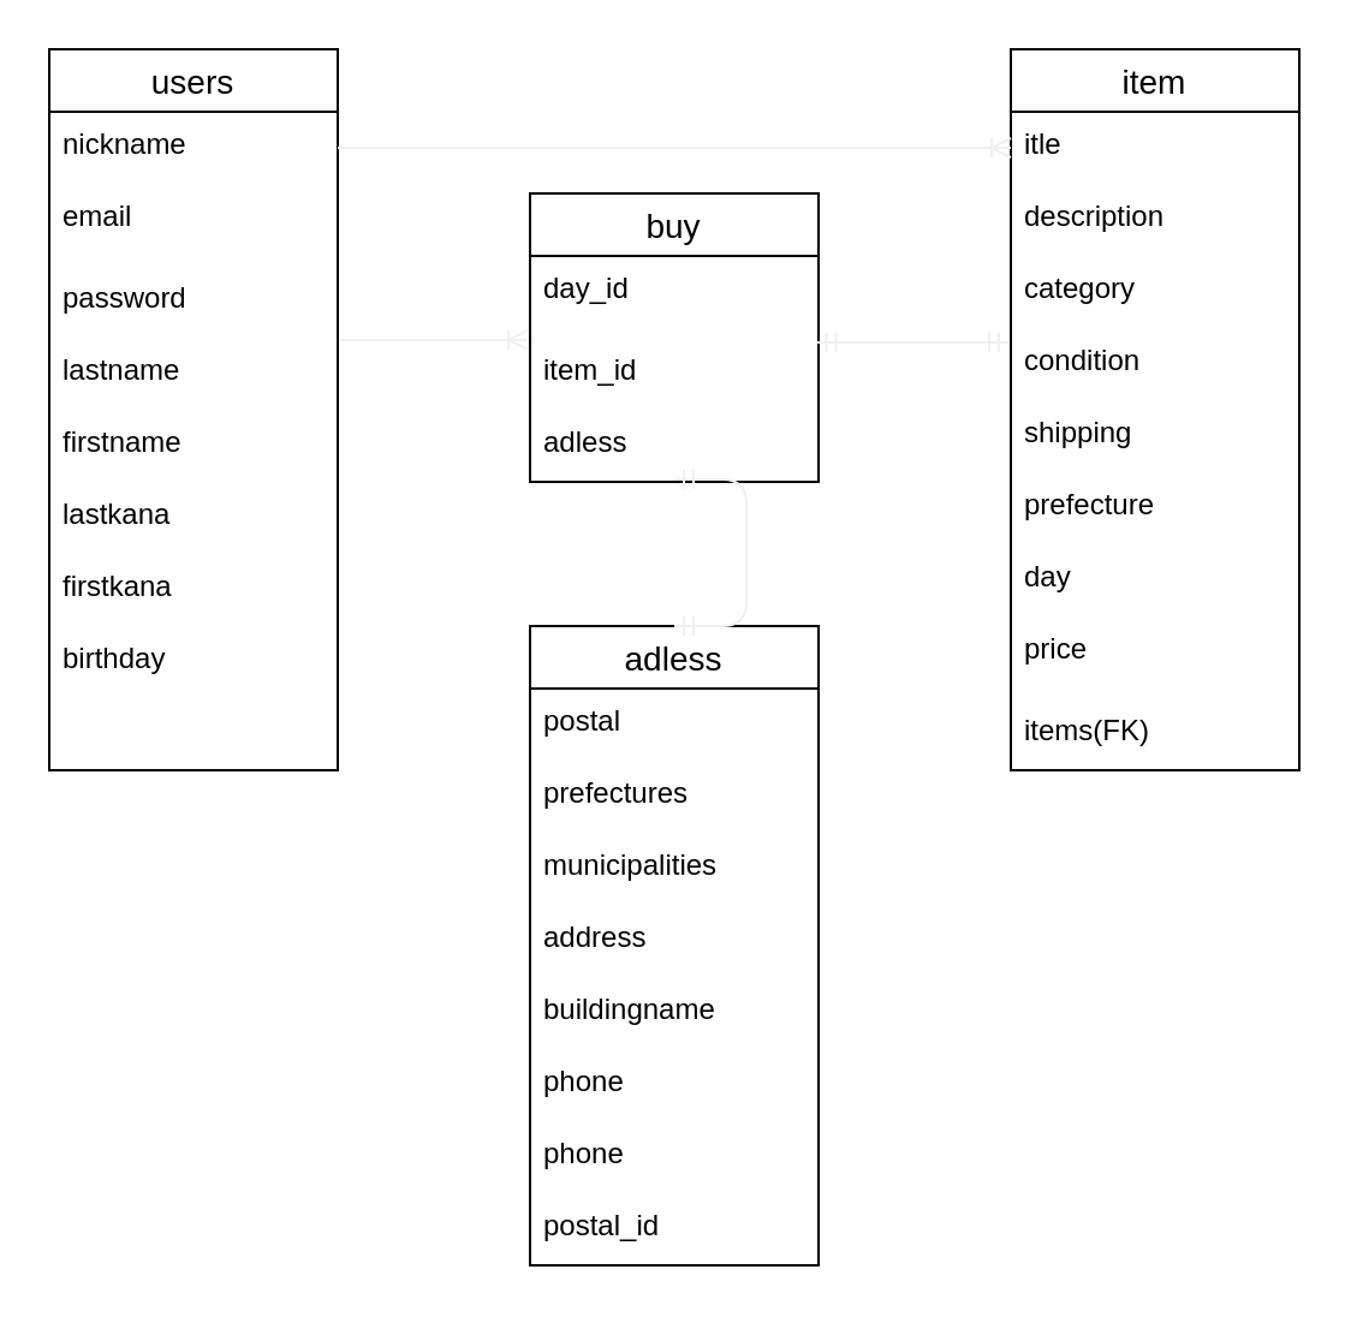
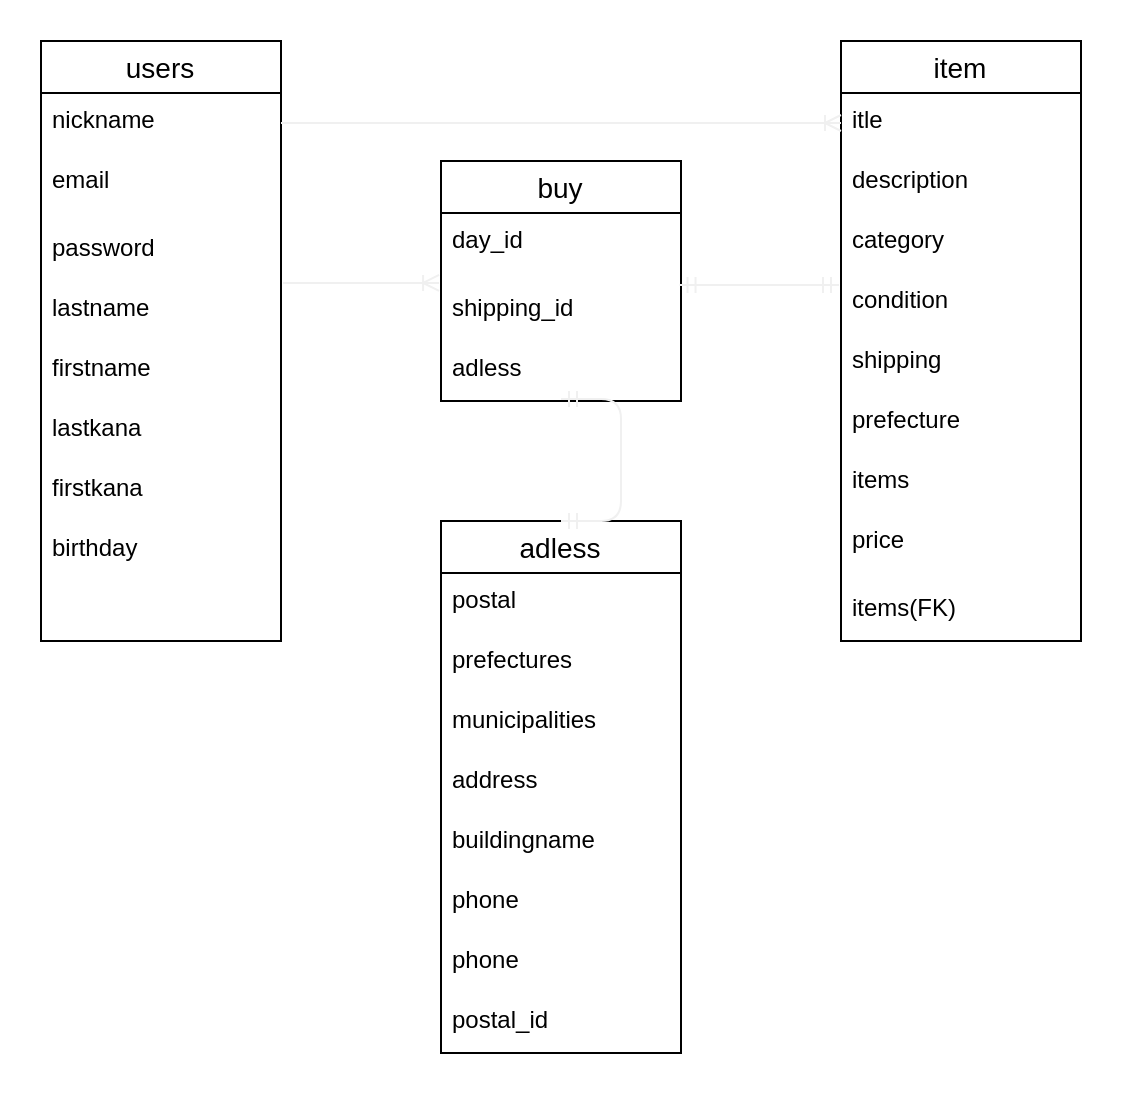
  <mxCell id="0" />
  <mxCell id="1" parent="0" />
  <mxCell id="2" value="users" style="swimlane;fontStyle=0;childLayout=stackLayout;horizontal=1;startSize=26;horizontalStack=0;resizeParent=1;resizeParentMax=0;resizeLast=0;collapsible=1;marginBottom=0;align=center;fontSize=14;" parent="1" vertex="1"><mxGeometry x="20" y="20" width="120" height="300" as="geometry"><mxRectangle x="170" y="200" width="70" height="26" as="alternateBounds" /></mxGeometry></mxCell>
  <mxCell id="3" value="nickname" style="text;strokeColor=none;fillColor=none;spacingLeft=4;spacingRight=4;overflow=hidden;rotatable=0;points=[[0,0.5],[1,0.5]];portConstraint=eastwest;fontSize=12;" parent="2" vertex="1"><mxGeometry y="26" width="120" height="30" as="geometry" /></mxCell>
  <mxCell id="4" value="email  " style="text;strokeColor=none;fillColor=none;spacingLeft=4;spacingRight=4;overflow=hidden;rotatable=0;points=[[0,0.5],[1,0.5]];portConstraint=eastwest;fontSize=12;" parent="2" vertex="1"><mxGeometry y="56" width="120" height="34" as="geometry" /></mxCell>
  <mxCell id="5" value="password" style="text;strokeColor=none;fillColor=none;spacingLeft=4;spacingRight=4;overflow=hidden;rotatable=0;points=[[0,0.5],[1,0.5]];portConstraint=eastwest;fontSize=12;" parent="2" vertex="1"><mxGeometry y="90" width="120" height="30" as="geometry" /></mxCell>
  <mxCell id="6" value="lastname" style="text;strokeColor=none;fillColor=none;spacingLeft=4;spacingRight=4;overflow=hidden;rotatable=0;points=[[0,0.5],[1,0.5]];portConstraint=eastwest;fontSize=12;" parent="2" vertex="1"><mxGeometry y="120" width="120" height="30" as="geometry" /></mxCell>
  <mxCell id="7" value="firstname" style="text;strokeColor=none;fillColor=none;spacingLeft=4;spacingRight=4;overflow=hidden;rotatable=0;points=[[0,0.5],[1,0.5]];portConstraint=eastwest;fontSize=12;" parent="2" vertex="1"><mxGeometry y="150" width="120" height="30" as="geometry" /></mxCell>
  <mxCell id="8" value="lastkana" style="text;strokeColor=none;fillColor=none;spacingLeft=4;spacingRight=4;overflow=hidden;rotatable=0;points=[[0,0.5],[1,0.5]];portConstraint=eastwest;fontSize=12;" parent="2" vertex="1"><mxGeometry y="180" width="120" height="30" as="geometry" /></mxCell>
  <mxCell id="9" value="firstkana" style="text;strokeColor=none;fillColor=none;spacingLeft=4;spacingRight=4;overflow=hidden;rotatable=0;points=[[0,0.5],[1,0.5]];portConstraint=eastwest;fontSize=12;" parent="2" vertex="1"><mxGeometry y="210" width="120" height="30" as="geometry" /></mxCell>
  <mxCell id="10" value="birthday" style="text;strokeColor=none;fillColor=none;spacingLeft=4;spacingRight=4;overflow=hidden;rotatable=0;points=[[0,0.5],[1,0.5]];portConstraint=eastwest;fontSize=12;" parent="2" vertex="1"><mxGeometry y="240" width="120" height="60" as="geometry" /></mxCell>
  <mxCell id="11" value="item" style="swimlane;fontStyle=0;childLayout=stackLayout;horizontal=1;startSize=26;horizontalStack=0;resizeParent=1;resizeParentMax=0;resizeLast=0;collapsible=1;marginBottom=0;align=center;fontSize=14;" parent="1" vertex="1"><mxGeometry x="420" y="20" width="120" height="300" as="geometry" /></mxCell>
  <mxCell id="12" value="itle " style="text;strokeColor=none;fillColor=none;spacingLeft=4;spacingRight=4;overflow=hidden;rotatable=0;points=[[0,0.5],[1,0.5]];portConstraint=eastwest;fontSize=12;" parent="11" vertex="1"><mxGeometry y="26" width="120" height="30" as="geometry" /></mxCell>
  <mxCell id="13" value="description &#10;" style="text;strokeColor=none;fillColor=none;spacingLeft=4;spacingRight=4;overflow=hidden;rotatable=0;points=[[0,0.5],[1,0.5]];portConstraint=eastwest;fontSize=12;" parent="11" vertex="1"><mxGeometry y="56" width="120" height="30" as="geometry" /></mxCell>
  <mxCell id="14" value="category" style="text;strokeColor=none;fillColor=none;spacingLeft=4;spacingRight=4;overflow=hidden;rotatable=0;points=[[0,0.5],[1,0.5]];portConstraint=eastwest;fontSize=12;" parent="11" vertex="1"><mxGeometry y="86" width="120" height="30" as="geometry" /></mxCell>
  <mxCell id="15" value="condition " style="text;strokeColor=none;fillColor=none;spacingLeft=4;spacingRight=4;overflow=hidden;rotatable=0;points=[[0,0.5],[1,0.5]];portConstraint=eastwest;fontSize=12;" parent="11" vertex="1"><mxGeometry y="116" width="120" height="30" as="geometry" /></mxCell>
  <mxCell id="16" value="shipping " style="text;strokeColor=none;fillColor=none;spacingLeft=4;spacingRight=4;overflow=hidden;rotatable=0;points=[[0,0.5],[1,0.5]];portConstraint=eastwest;fontSize=12;" parent="11" vertex="1"><mxGeometry y="146" width="120" height="30" as="geometry" /></mxCell>
  <mxCell id="17" value="prefecture" style="text;strokeColor=none;fillColor=none;spacingLeft=4;spacingRight=4;overflow=hidden;rotatable=0;points=[[0,0.5],[1,0.5]];portConstraint=eastwest;fontSize=12;" parent="11" vertex="1"><mxGeometry y="176" width="120" height="30" as="geometry" /></mxCell>
- <mxCell id="18" value="day&#10;&#10;" style="text;strokeColor=none;fillColor=none;spacingLeft=4;spacingRight=4;overflow=hidden;rotatable=0;points=[[0,0.5],[1,0.5]];portConstraint=eastwest;fontSize=12;" parent="11" vertex="1"><mxGeometry y="206" width="120" height="30" as="geometry" /></mxCell>
+ <mxCell id="18" value="items&#10;&#10;" style="text;strokeColor=none;fillColor=none;spacingLeft=4;spacingRight=4;overflow=hidden;rotatable=0;points=[[0,0.5],[1,0.5]];portConstraint=eastwest;fontSize=12;" parent="11" vertex="1"><mxGeometry y="206" width="120" height="30" as="geometry" /></mxCell>
  <mxCell id="19" value="price" style="text;strokeColor=none;fillColor=none;spacingLeft=4;spacingRight=4;overflow=hidden;rotatable=0;points=[[0,0.5],[1,0.5]];portConstraint=eastwest;fontSize=12;" parent="11" vertex="1"><mxGeometry y="236" width="120" height="34" as="geometry" /></mxCell>
  <mxCell id="20" value="items(FK)&#10;" style="text;strokeColor=none;fillColor=none;spacingLeft=4;spacingRight=4;overflow=hidden;rotatable=0;points=[[0,0.5],[1,0.5]];portConstraint=eastwest;fontSize=12;" parent="11" vertex="1"><mxGeometry y="270" width="120" height="30" as="geometry" /></mxCell>
  <mxCell id="21" style="edgeStyle=elbowEdgeStyle;rounded=0;orthogonalLoop=1;jettySize=auto;html=1;exitX=0.75;exitY=0;exitDx=0;exitDy=0;strokeColor=#f0f0f0;" parent="1" source="11" target="11" edge="1"><mxGeometry relative="1" as="geometry" /></mxCell>
  <mxCell id="22" style="edgeStyle=elbowEdgeStyle;rounded=0;orthogonalLoop=1;jettySize=auto;html=1;exitX=0.75;exitY=0;exitDx=0;exitDy=0;strokeColor=#f0f0f0;" parent="1" source="11" target="11" edge="1"><mxGeometry relative="1" as="geometry" /></mxCell>
  <mxCell id="23" value="buy" style="swimlane;fontStyle=0;childLayout=stackLayout;horizontal=1;startSize=26;horizontalStack=0;resizeParent=1;resizeParentMax=0;resizeLast=0;collapsible=1;marginBottom=0;align=center;fontSize=14;" parent="1" vertex="1"><mxGeometry x="220" y="80" width="120" height="120" as="geometry" /></mxCell>
  <mxCell id="24" value="day_id" style="text;strokeColor=none;fillColor=none;spacingLeft=4;spacingRight=4;overflow=hidden;rotatable=0;points=[[0,0.5],[1,0.5]];portConstraint=eastwest;fontSize=12;" parent="23" vertex="1"><mxGeometry y="26" width="120" height="34" as="geometry" /></mxCell>
- <mxCell id="25" value="item_id" style="text;strokeColor=none;fillColor=none;spacingLeft=4;spacingRight=4;overflow=hidden;rotatable=0;points=[[0,0.5],[1,0.5]];portConstraint=eastwest;fontSize=12;" parent="23" vertex="1"><mxGeometry y="60" width="120" height="30" as="geometry" /></mxCell>
+ <mxCell id="25" value="shipping_id" style="text;strokeColor=none;fillColor=none;spacingLeft=4;spacingRight=4;overflow=hidden;rotatable=0;points=[[0,0.5],[1,0.5]];portConstraint=eastwest;fontSize=12;" parent="23" vertex="1"><mxGeometry y="60" width="120" height="30" as="geometry" /></mxCell>
  <mxCell id="26" value="adless" style="text;strokeColor=none;fillColor=none;spacingLeft=4;spacingRight=4;overflow=hidden;rotatable=0;points=[[0,0.5],[1,0.5]];portConstraint=eastwest;fontSize=12;" parent="23" vertex="1"><mxGeometry y="90" width="120" height="30" as="geometry" /></mxCell>
  <mxCell id="27" value="adless" style="swimlane;fontStyle=0;childLayout=stackLayout;horizontal=1;startSize=26;horizontalStack=0;resizeParent=1;resizeParentMax=0;resizeLast=0;collapsible=1;marginBottom=0;align=center;fontSize=14;" parent="1" vertex="1"><mxGeometry x="220" y="260" width="120" height="266" as="geometry" /></mxCell>
  <mxCell id="28" value="postal   " style="text;strokeColor=none;fillColor=none;spacingLeft=4;spacingRight=4;overflow=hidden;rotatable=0;points=[[0,0.5],[1,0.5]];portConstraint=eastwest;fontSize=12;" parent="27" vertex="1"><mxGeometry y="26" width="120" height="30" as="geometry" /></mxCell>
  <mxCell id="29" value="prefectures" style="text;strokeColor=none;fillColor=none;spacingLeft=4;spacingRight=4;overflow=hidden;rotatable=0;points=[[0,0.5],[1,0.5]];portConstraint=eastwest;fontSize=12;" parent="27" vertex="1"><mxGeometry y="56" width="120" height="30" as="geometry" /></mxCell>
  <mxCell id="30" value="municipalities" style="text;strokeColor=none;fillColor=none;spacingLeft=4;spacingRight=4;overflow=hidden;rotatable=0;points=[[0,0.5],[1,0.5]];portConstraint=eastwest;fontSize=12;" parent="27" vertex="1"><mxGeometry y="86" width="120" height="30" as="geometry" /></mxCell>
  <mxCell id="31" value="address" style="text;strokeColor=none;fillColor=none;spacingLeft=4;spacingRight=4;overflow=hidden;rotatable=0;points=[[0,0.5],[1,0.5]];portConstraint=eastwest;fontSize=12;" parent="27" vertex="1"><mxGeometry y="116" width="120" height="30" as="geometry" /></mxCell>
  <mxCell id="32" value="buildingname" style="text;strokeColor=none;fillColor=none;spacingLeft=4;spacingRight=4;overflow=hidden;rotatable=0;points=[[0,0.5],[1,0.5]];portConstraint=eastwest;fontSize=12;" parent="27" vertex="1"><mxGeometry y="146" width="120" height="30" as="geometry" /></mxCell>
  <mxCell id="33" value="phone" style="text;strokeColor=none;fillColor=none;spacingLeft=4;spacingRight=4;overflow=hidden;rotatable=0;points=[[0,0.5],[1,0.5]];portConstraint=eastwest;fontSize=12;" vertex="1" parent="27"><mxGeometry y="176" width="120" height="30" as="geometry" /></mxCell>
  <mxCell id="34" value="phone" style="text;strokeColor=none;fillColor=none;spacingLeft=4;spacingRight=4;overflow=hidden;rotatable=0;points=[[0,0.5],[1,0.5]];portConstraint=eastwest;fontSize=12;" parent="27" vertex="1"><mxGeometry y="206" width="120" height="30" as="geometry" /></mxCell>
  <mxCell id="35" value="postal_id" style="text;strokeColor=none;fillColor=none;spacingLeft=4;spacingRight=4;overflow=hidden;rotatable=0;points=[[0,0.5],[1,0.5]];portConstraint=eastwest;fontSize=12;" vertex="1" parent="27"><mxGeometry y="236" width="120" height="30" as="geometry" /></mxCell>
  <mxCell id="36" value="" style="edgeStyle=entityRelationEdgeStyle;fontSize=12;html=1;endArrow=ERoneToMany;strokeColor=#f0f0f0;exitX=1;exitY=0.5;exitDx=0;exitDy=0;entryX=0;entryY=0.5;entryDx=0;entryDy=0;" parent="1" source="3" edge="1"><mxGeometry width="100" height="100" relative="1" as="geometry"><mxPoint x="110" y="150" as="sourcePoint" /><mxPoint x="420" y="61" as="targetPoint" /></mxGeometry></mxCell>
  <mxCell id="37" value="" style="edgeStyle=entityRelationEdgeStyle;fontSize=12;html=1;endArrow=ERmandOne;startArrow=ERmandOne;strokeColor=#f0f0f0;entryX=0.5;entryY=0;entryDx=0;entryDy=0;exitX=0.5;exitY=0.967;exitDx=0;exitDy=0;exitPerimeter=0;" parent="1" source="26" target="27" edge="1"><mxGeometry width="100" height="100" relative="1" as="geometry"><mxPoint x="314" y="210" as="sourcePoint" /><mxPoint x="470" y="250" as="targetPoint" /></mxGeometry></mxCell>
  <mxCell id="38" style="edgeStyle=elbowEdgeStyle;rounded=0;orthogonalLoop=1;jettySize=auto;html=1;exitX=0.25;exitY=0;exitDx=0;exitDy=0;strokeColor=#f0f0f0;" parent="1" source="27" target="27" edge="1"><mxGeometry relative="1" as="geometry" /></mxCell>
  <mxCell id="39" value="" style="edgeStyle=entityRelationEdgeStyle;fontSize=12;html=1;endArrow=ERmandOne;startArrow=ERmandOne;strokeColor=#f0f0f0;exitX=0.994;exitY=0.067;exitDx=0;exitDy=0;exitPerimeter=0;" parent="1" source="25" edge="1"><mxGeometry width="100" height="100" relative="1" as="geometry"><mxPoint x="280" y="300" as="sourcePoint" /><mxPoint x="419" y="142" as="targetPoint" /></mxGeometry></mxCell>
  <mxCell id="40" value="" style="edgeStyle=entityRelationEdgeStyle;fontSize=12;html=1;endArrow=ERoneToMany;strokeColor=#f0f0f0;entryX=-0.008;entryY=1.029;entryDx=0;entryDy=0;entryPerimeter=0;" parent="1" target="24" edge="1"><mxGeometry width="100" height="100" relative="1" as="geometry"><mxPoint x="141" y="141" as="sourcePoint" /><mxPoint x="240" y="140" as="targetPoint" /></mxGeometry></mxCell>
  <mxCell id="41" style="edgeStyle=elbowEdgeStyle;rounded=0;orthogonalLoop=1;jettySize=auto;html=1;exitX=0.75;exitY=0;exitDx=0;exitDy=0;strokeColor=#f0f0f0;" parent="1" source="11" target="11" edge="1"><mxGeometry relative="1" as="geometry" /></mxCell>
